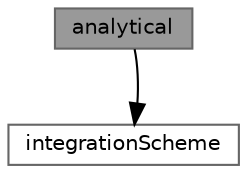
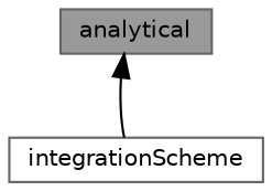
  digraph {
    node [color=gray40 fontname=Helvetica fontsize=10 shape=box style=filled]
    n1 [fillcolor=grey60 fontcolor=black height=0.2 label=analytical width=0.4]
    n2 [fillcolor=white height=0.2 label=integrationScheme width=0.4]
-   n2 -> n1 [color=black dir=back fontname=Helvetica fontsize=10 labelfontname=Helvetica labelfontsize=10 style=solid]
+   n1 -> n2 [color=black dir=back fontname=Helvetica fontsize=10 labelfontname=Helvetica labelfontsize=10 style=solid]
  }
